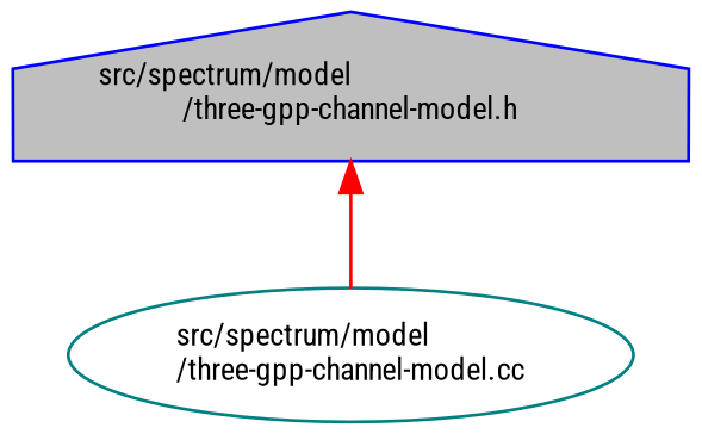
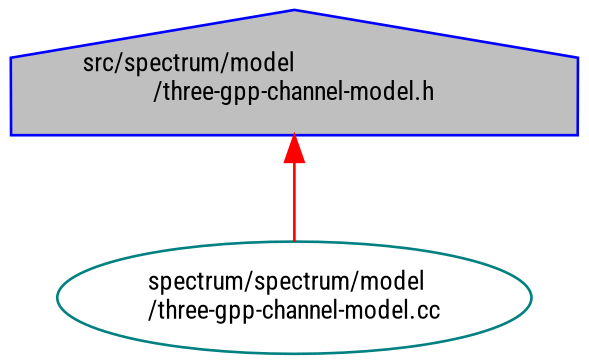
  digraph {
    fontname="Roboto Condensed"
    node [fontname="Roboto Condensed" fontsize=10 style=filled]
    n1 [color=blue fillcolor=grey75 fontcolor=black height=0.2 label="src/spectrum/model\l/three-gpp-channel-model.h" shape=house width=0.4]
-   n2 [color=teal fillcolor=white height=0.2 label="src/spectrum/model\l/three-gpp-channel-model.cc" shape=ellipse width=0.4]
+   n2 [color=teal fillcolor=white height=0.2 label="spectrum/spectrum/model\l/three-gpp-channel-model.cc" shape=ellipse width=0.4]
    n1 -> n2 [color=red dir=back fontname="Roboto Condensed" fontsize=10 labelfontname=Helvetica labelfontsize=10 style=solid]
  }
